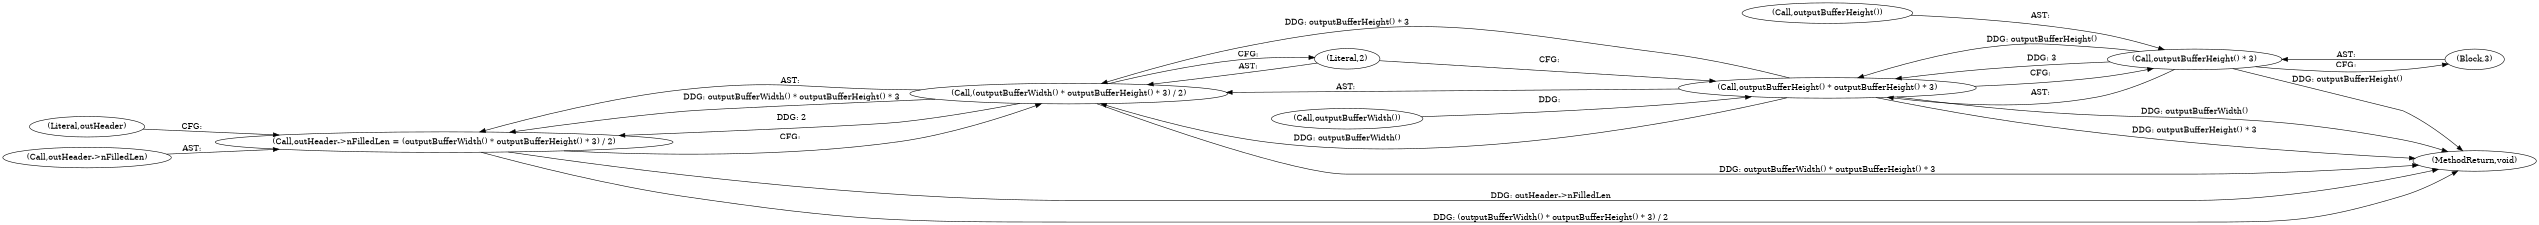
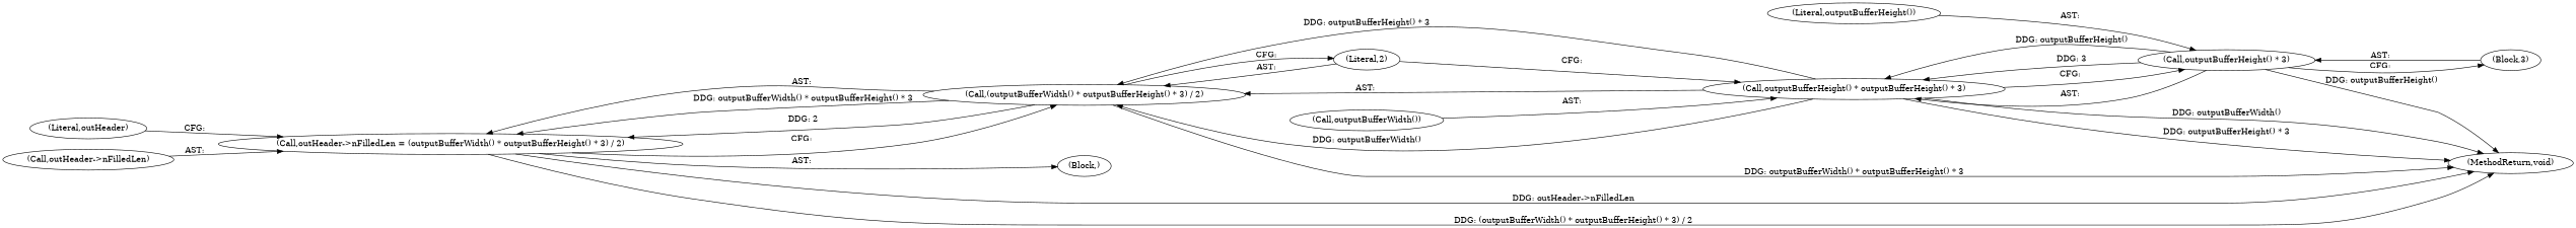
  digraph {
    rankdir=LR
    n1 [label="(Call,outHeader->nFilledLen = (outputBufferWidth() * outputBufferHeight() * 3) / 2)"]
    n2 [label="(Call,(outputBufferWidth() * outputBufferHeight() * 3) / 2)"]
+   n3 [label="(Block,)"]
    n4 [label="(MethodReturn,void)"]
    n5 [label="(Literal,2)"]
    n6 [label="(Call,outputBufferHeight() * outputBufferHeight() * 3)"]
    n7 [label="(Call,outputBufferHeight() * 3)"]
    n8 [label="(Block,3)"]
    n9 [label="(Literal,outHeader)"]
    n10 [label="(Call,outputBufferWidth())"]
    n11 [label="(Call,outHeader->nFilledLen)"]
-   n12 [label="(Call,outputBufferHeight())"]
+   n12 [label="(Literal,outputBufferHeight())"]
    n1 -> n2 [label="CFG: "]
+   n1 -> n3 [label="AST: "]
    n1 -> n4 [label="DDG: outHeader->nFilledLen"]
    n1 -> n4 [label="DDG: (outputBufferWidth() * outputBufferHeight() * 3) / 2"]
    n2 -> n1 [label="AST: "]
    n2 -> n1 [label="DDG: outputBufferWidth() * outputBufferHeight() * 3"]
    n2 -> n1 [label="DDG: 2"]
    n2 -> n4 [label="DDG: outputBufferWidth() * outputBufferHeight() * 3"]
    n2 -> n5 [label="CFG: "]
    n5 -> n2 [label="AST: "]
    n5 -> n6 [label="CFG: "]
    n6 -> n2 [label="AST: "]
    n6 -> n2 [label="DDG: outputBufferWidth()"]
    n6 -> n2 [label="DDG: outputBufferHeight() * 3"]
    n6 -> n4 [label="DDG: outputBufferWidth()"]
    n6 -> n4 [label="DDG: outputBufferHeight() * 3"]
    n6 -> n7 [label="CFG: "]
    n7 -> n4 [label="DDG: outputBufferHeight()"]
    n7 -> n6 [label="AST: "]
    n7 -> n6 [label="DDG: outputBufferHeight()"]
    n7 -> n6 [label="DDG: 3"]
    n7 -> n8 [label="CFG: "]
    n8 -> n7 [label="AST: "]
    n9 -> n1 [label="CFG: "]
-   n10 -> n6 [label="DDG: "]
+   n10 -> n6 [label="AST: "]
    n11 -> n1 [label="AST: "]
    n12 -> n7 [label="AST: "]
  }
